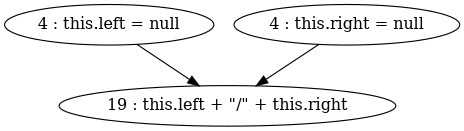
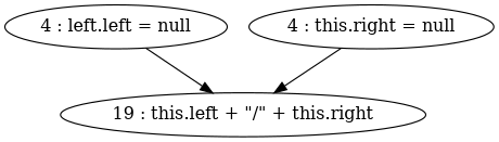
  digraph {
-   "4 : this.left = null"
+   "4 : this.left = null" [label="4 : left.left = null"]
    "19 : this.left + \"/\" + this.right"
    "4 : this.right = null"
    "4 : this.left = null" -> "19 : this.left + \"/\" + this.right"
    "4 : this.right = null" -> "19 : this.left + \"/\" + this.right"
  }
